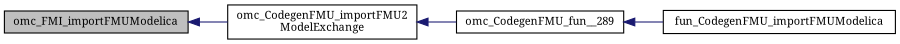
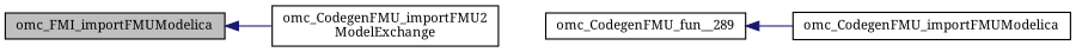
  digraph {
    fontname="Noto Serif"
    rankdir=LR
    node [color=black fillcolor=white fontname="Noto Serif" fontsize=10 shape=record style=filled]
    edge [color=midnightblue dir=back fontname="Noto Serif" fontsize=10 labelfontname=Helvetica labelfontsize=10 style=solid]
    n1 [fillcolor=grey75 fontcolor=black height=0.2 label=omc_FMI_importFMUModelica width=0.4]
    n2 [height=0.2 label="omc_CodegenFMU_importFMU2\lModelExchange" width=0.4]
    n3 [height=0.2 label=omc_CodegenFMU_fun__289 width=0.4]
-   n4 [height=0.2 label=fun_CodegenFMU_importFMUModelica width=0.4]
+   n4 [height=0.2 label=omc_CodegenFMU_importFMUModelica width=0.4]
    n1 -> n2
-   n2 -> n3
    n3 -> n4
  }
